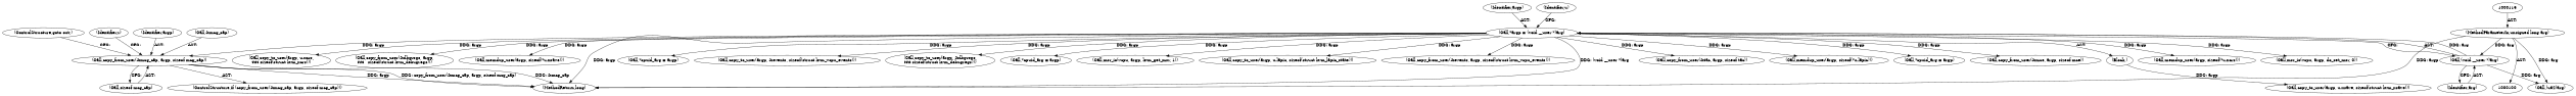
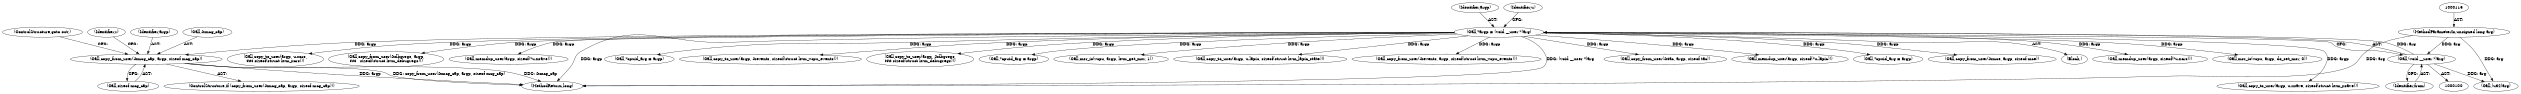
  digraph {
    fontname="DejaVu Serif"
    node [fontname="DejaVu Serif"]
    edge [fontname="DejaVu Serif"]
    n1 [label="(Call,copy_from_user(&mcg_cap, argp, sizeof mcg_cap))"]
    n2 [label="(ControlStructure,if (copy_from_user(&mcg_cap, argp, sizeof mcg_cap)))"]
    n3 [label="(MethodReturn,long)"]
    n4 [label="(Call,sizeof mcg_cap)"]
    n5 [label="(Call,*argp = (void __user *)arg)"]
    n6 [label="(Call,(void __user *)arg)"]
    n7 [label="(Call,memdup_user(argp, sizeof(*u.xcrs)))"]
    n8 [label="(Call,msr_io(vcpu, argp, do_set_msr, 0))"]
    n9 [label="(Call,copy_to_user(argp, u.xcrs,\n\t\t\t\t sizeof(struct kvm_xcrs)))"]
    n10 [label="(Call,copy_from_user(&dbgregs, argp,\n\t\t\t\t   sizeof(struct kvm_debugregs)))"]
    n11 [label="(Block,)"]
    n12 [label="(Call,memdup_user(argp, sizeof(*u.xsave)))"]
    n13 [label="(Call,*cpuid_arg = argp)"]
    n14 [label="(Call,copy_to_user(argp, &events, sizeof(struct kvm_vcpu_events)))"]
    n15 [label="(Call,copy_to_user(argp, &dbgregs,\n\t\t\t\t sizeof(struct kvm_debugregs)))"]
    n16 [label="(Call,*cpuid_arg = argp)"]
    n17 [label="(Call,msr_io(vcpu, argp, kvm_get_msr, 1))"]
    n18 [label="(Call,copy_to_user(argp, u.lapic, sizeof(struct kvm_lapic_state)))"]
    n19 [label="(Call,copy_from_user(&events, argp, sizeof(struct kvm_vcpu_events)))"]
    n20 [label="(Call,copy_from_user(&tac, argp, sizeof tac))"]
    n21 [label="(Call,copy_to_user(argp, u.xsave, sizeof(struct kvm_xsave)))"]
    n22 [label="(Call,memdup_user(argp, sizeof(*u.lapic)))"]
    n23 [label="(Call,*cpuid_arg = argp)"]
    n24 [label="(Call,copy_from_user(&mce, argp, sizeof mce))"]
-   n25 [label="(Identifier,arg)"]
+   n25 [label="(Identifier,from)"]
    n26 [label="(Call,(u32)arg)"]
    n27 [label="(MethodParameterIn,unsigned long arg)"]
    1000100
    n29 [label="(Identifier,argp)"]
    n30 [label="(Identifier,u)"]
    n31 [label="(ControlStructure,goto out;)"]
    n32 [label="(Identifier,r)"]
    n33 [label="(Identifier,argp)"]
    n34 [label="(Call,&mcg_cap)"]
    1000115
    n1 -> n2 [label="AST: "]
    n1 -> n3 [label="DDG: &mcg_cap"]
    n1 -> n3 [label="DDG: argp"]
    n1 -> n3 [label="DDG: copy_from_user(&mcg_cap, argp, sizeof mcg_cap)"]
    n1 -> n4 [label="CFG: "]
    n4 -> n1 [label="AST: "]
    n5 -> n1 [label="DDG: argp"]
    n5 -> n3 [label="DDG: (void __user *)arg"]
    n5 -> n3 [label="DDG: argp"]
    n5 -> n6 [label="CFG: "]
    n5 -> n7 [label="DDG: argp"]
    n5 -> n8 [label="DDG: argp"]
    n5 -> n9 [label="DDG: argp"]
    n5 -> n10 [label="DDG: argp"]
    n5 -> n11 [label="AST: "]
    n5 -> n12 [label="DDG: argp"]
    n5 -> n13 [label="DDG: argp"]
    n5 -> n14 [label="DDG: argp"]
    n5 -> n15 [label="DDG: argp"]
    n5 -> n16 [label="DDG: argp"]
    n5 -> n17 [label="DDG: argp"]
    n5 -> n18 [label="DDG: argp"]
    n5 -> n19 [label="DDG: argp"]
    n5 -> n20 [label="DDG: argp"]
-   n11 -> n21 [label="DDG: argp"]
+   n5 -> n21 [label="DDG: argp"]
    n5 -> n22 [label="DDG: argp"]
    n5 -> n23 [label="DDG: argp"]
    n5 -> n24 [label="DDG: argp"]
    n6 -> n5 [label="AST: "]
    n6 -> n5 [label="DDG: arg"]
    n6 -> n25 [label="CFG: "]
    n6 -> n26 [label="DDG: arg"]
    n25 -> n6 [label="AST: "]
-   n27 -> n3 [label="DDG: argp"]
+   n27 -> n3 [label="DDG: arg"]
    n27 -> n6 [label="DDG: arg"]
    n27 -> n26 [label="DDG: arg"]
-   n27 -> 1000100 [label="AST: "]
+   n6 -> 1000100 [label="AST: "]
    n29 -> n5 [label="AST: "]
    n30 -> n5 [label="CFG: "]
    n31 -> n1 [label="CFG: "]
    n32 -> n1 [label="CFG: "]
    n33 -> n1 [label="AST: "]
    n34 -> n1 [label="AST: "]
    1000115 -> n27 [label="AST: "]
  }
